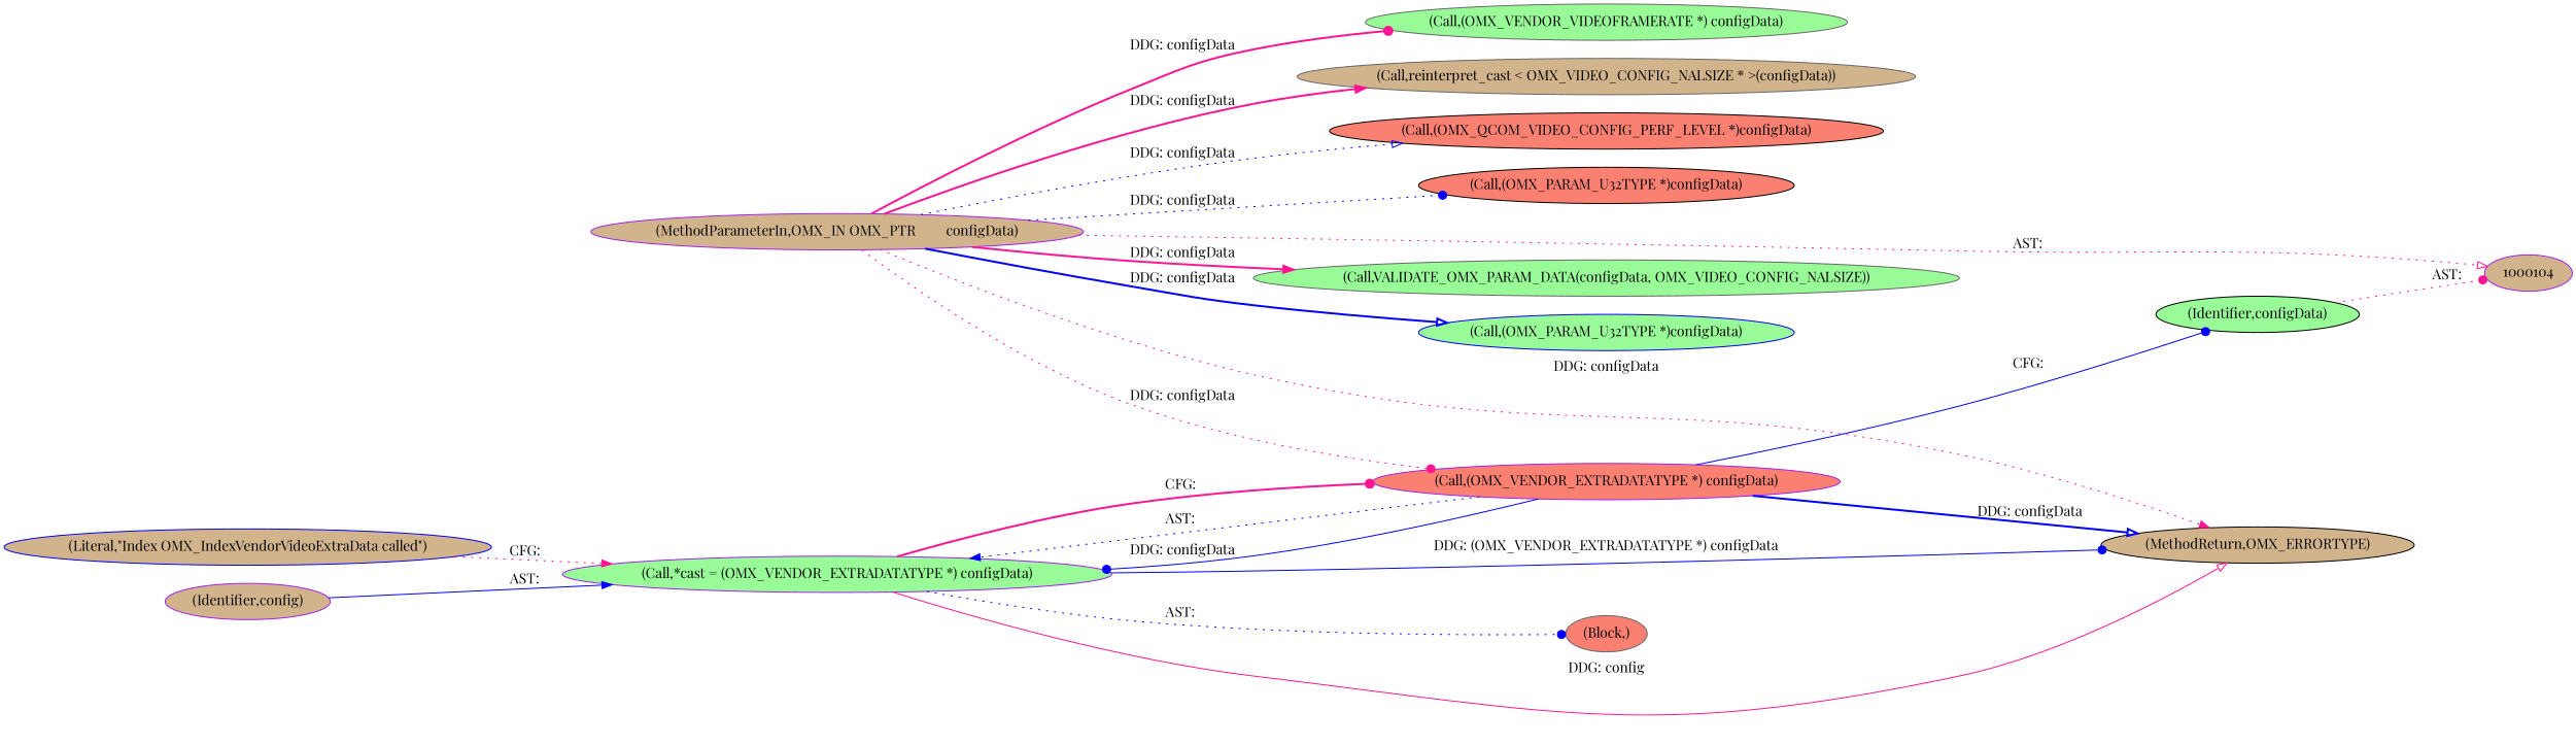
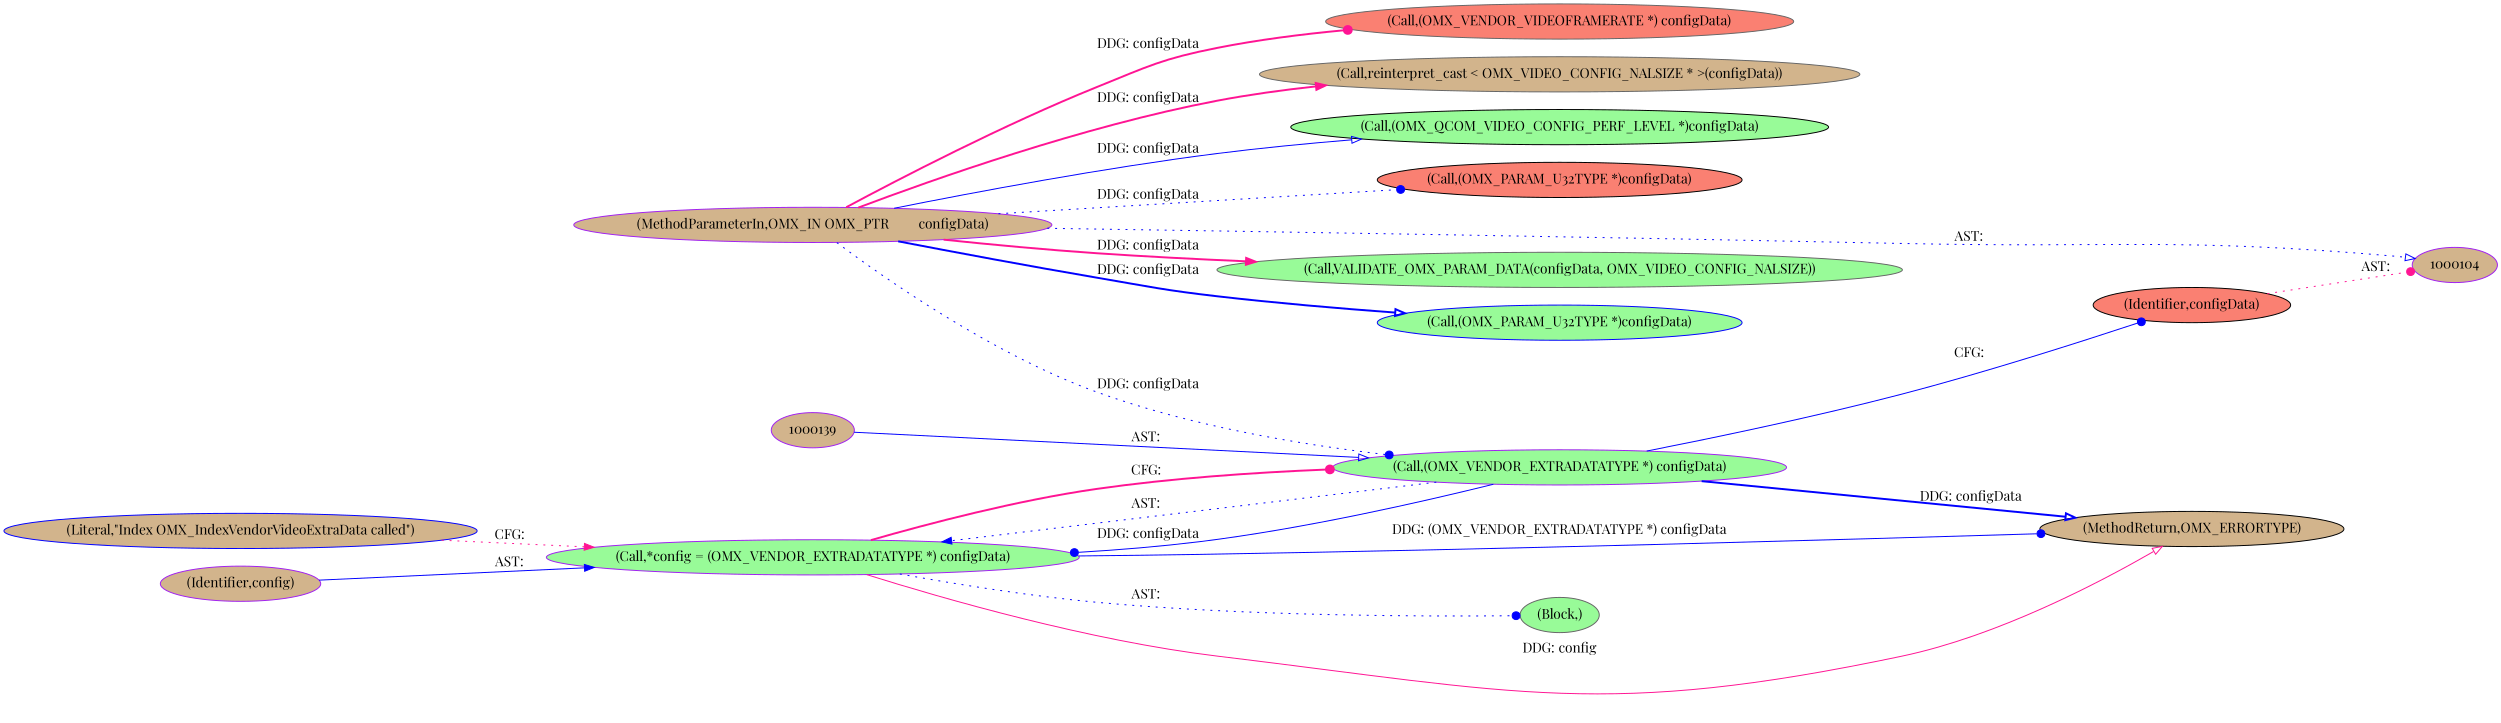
  digraph {
    fontname="Playfair Display"
    rankdir=LR
    node [color=purple fillcolor=tan fontname="Playfair Display" style=filled]
    edge [arrowhead=dot color=blue fontname="Playfair Display" style=dotted]
-   n1 [fillcolor=palegreen label="(Call,*cast = (OMX_VENDOR_EXTRADATATYPE *) configData)"]
-   n2 [fillcolor=salmon label="(Call,(OMX_VENDOR_EXTRADATATYPE *) configData)"]
-   n3 [color=gray40 fillcolor=salmon label="(Block,)"]
+   n1 [fillcolor=palegreen label="(Call,*config = (OMX_VENDOR_EXTRADATATYPE *) configData)"]
+   n2 [fillcolor=palegreen label="(Call,(OMX_VENDOR_EXTRADATATYPE *) configData)"]
+   n3 [color=gray40 fillcolor=palegreen label="(Block,)"]
    n4 [color=black label="(MethodReturn,OMX_ERRORTYPE)"]
-   n5 [color=black fillcolor=palegreen label="(Identifier,configData)"]
+   n5 [color=black fillcolor=salmon label="(Identifier,configData)"]
    1000104
    n7 [label="(MethodParameterIn,OMX_IN OMX_PTR        configData)"]
    n8 [color=gray40 fillcolor=palegreen label="(Call,VALIDATE_OMX_PARAM_DATA(configData, OMX_VIDEO_CONFIG_NALSIZE))"]
    n9 [color=blue fillcolor=palegreen label="(Call,(OMX_PARAM_U32TYPE *)configData)"]
-   n10 [color=gray40 fillcolor=palegreen label="(Call,(OMX_VENDOR_VIDEOFRAMERATE *) configData)"]
+   n10 [color=gray40 fillcolor=salmon label="(Call,(OMX_VENDOR_VIDEOFRAMERATE *) configData)"]
    n11 [color=gray40 label="(Call,reinterpret_cast < OMX_VIDEO_CONFIG_NALSIZE * >(configData))"]
-   n12 [color=black fillcolor=salmon label="(Call,(OMX_QCOM_VIDEO_CONFIG_PERF_LEVEL *)configData)"]
+   n12 [color=black fillcolor=palegreen label="(Call,(OMX_QCOM_VIDEO_CONFIG_PERF_LEVEL *)configData)"]
    n13 [color=black fillcolor=salmon label="(Call,(OMX_PARAM_U32TYPE *)configData)"]
    n14 [color=blue label="(Literal,\"Index OMX_IndexVendorVideoExtraData called\")"]
    n15 [label="(Identifier,config)"]
+   1000139
    n1 -> n2 [color=deeppink label="CFG: " style=bold]
    n1 -> n3 [label="AST: "]
    n1 -> n4 [label="DDG: (OMX_VENDOR_EXTRADATATYPE *) configData" style=solid]
    n1 -> n4 [arrowhead=onormal color=deeppink label="DDG: config" style=solid]
    n2 -> n1 [arrowhead=normal label="AST: "]
    n2 -> n1 [label="DDG: configData" style=solid]
    n2 -> n4 [arrowhead=onormal label="DDG: configData" style=bold]
    n2 -> n5 [label="CFG: " style=solid]
    n5 -> 1000104 [color=deeppink label="AST: "]
-   n7 -> n2 [color=deeppink label="DDG: configData"]
-   n7 -> n4 [arrowhead=normal color=deeppink label="DDG: configData"]
-   n7 -> 1000104 [arrowhead=onormal color=deeppink label="AST: "]
+   n7 -> n2 [label="DDG: configData"]
+   n7 -> 1000104 [arrowhead=onormal label="AST: "]
    n7 -> n8 [arrowhead=normal color=deeppink label="DDG: configData" style=bold]
    n7 -> n9 [arrowhead=onormal label="DDG: configData" style=bold]
    n7 -> n10 [color=deeppink label="DDG: configData" style=bold]
    n7 -> n11 [arrowhead=normal color=deeppink label="DDG: configData" style=bold]
-   n7 -> n12 [arrowhead=onormal label="DDG: configData"]
+   n7 -> n12 [arrowhead=onormal label="DDG: configData" style=solid]
    n7 -> n13 [label="DDG: configData"]
    n14 -> n1 [arrowhead=normal color=deeppink label="CFG: "]
    n15 -> n1 [arrowhead=normal label="AST: " style=solid]
+   1000139 -> n2 [arrowhead=onormal label="AST: " style=solid]
  }
